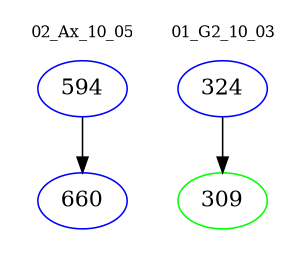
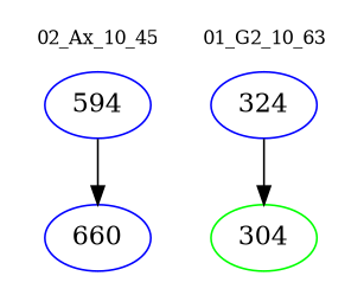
  digraph {
    node [color=blue]
    edge [color=black]
    n1 [label=594]
    n2 [label=660]
    n3 [label=324]
-   n4 [color=green label=309]
+   n4 [color=green label=304]
    subgraph cluster_1 {
      color=white
      fontsize=10
-     label="02_Ax_10_05"
+     label="02_Ax_10_45"
      n1
      n2
    }
    subgraph cluster_2 {
      color=white
      fontsize=10
-     label="01_G2_10_03"
+     label="01_G2_10_63"
      n3
      n4
    }
    n1 -> n2
    n3 -> n4
  }
